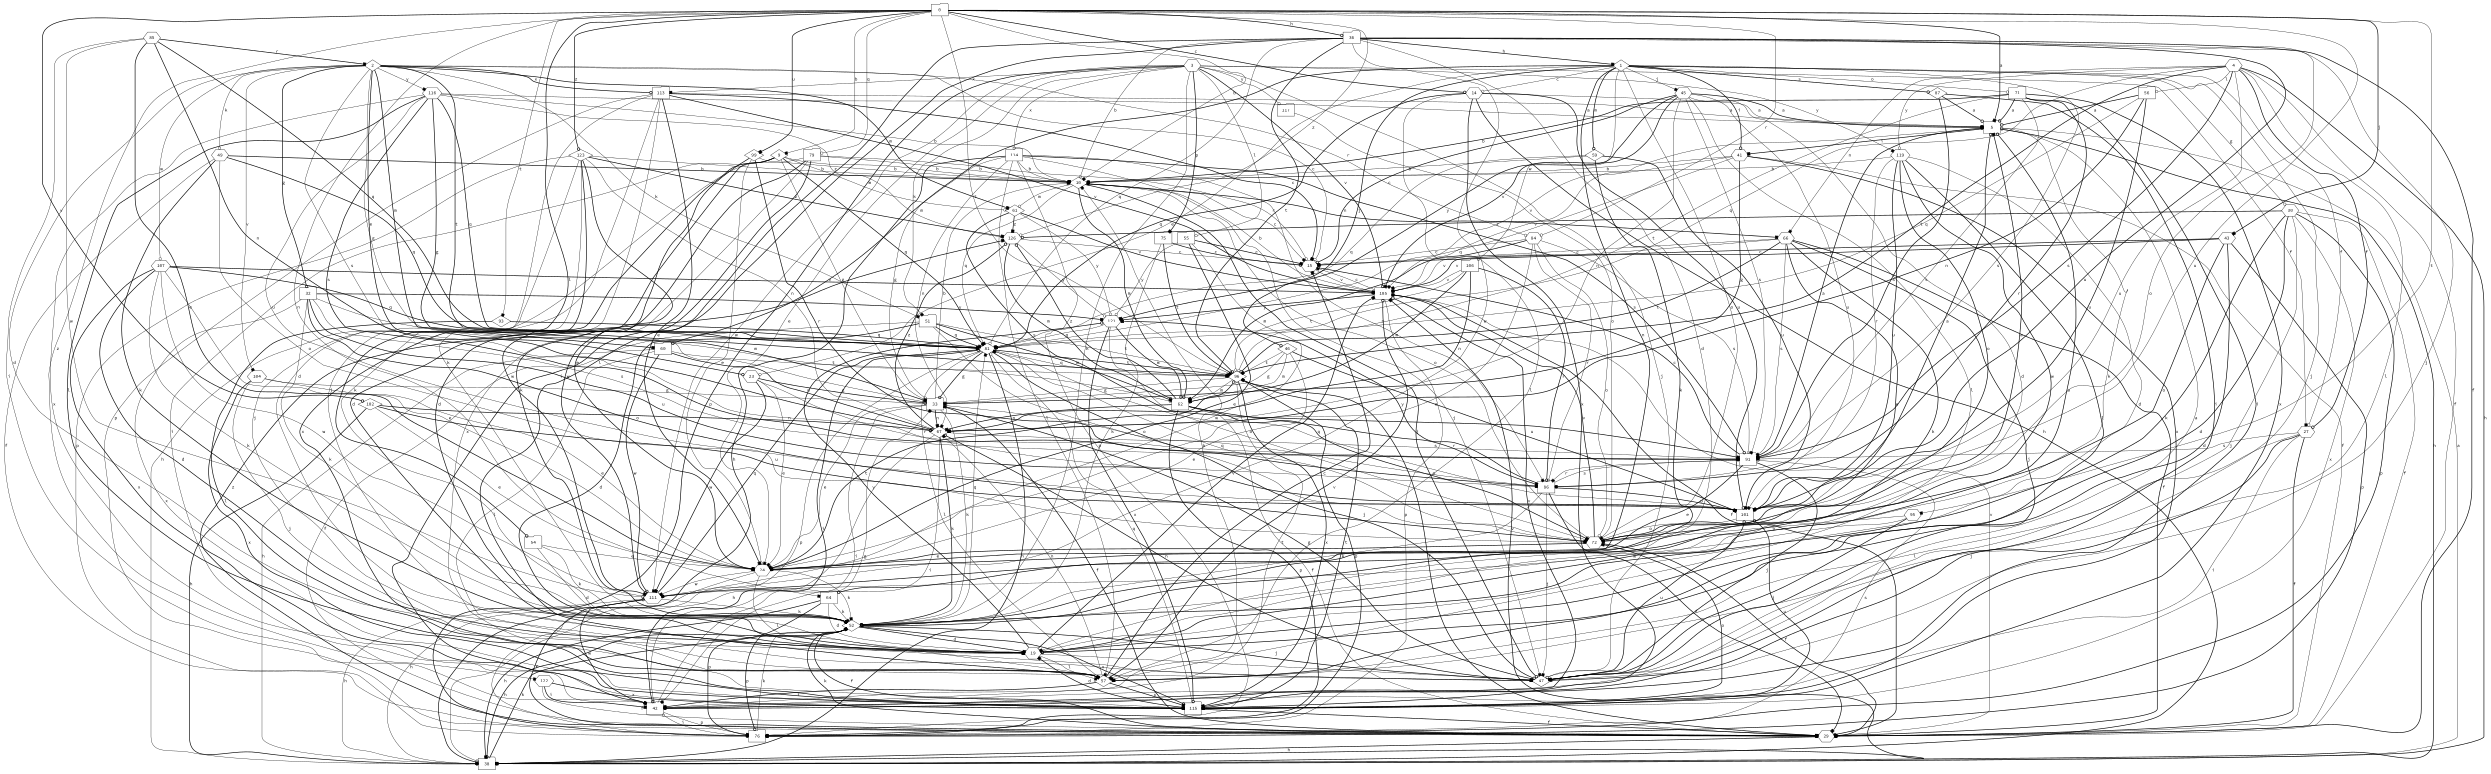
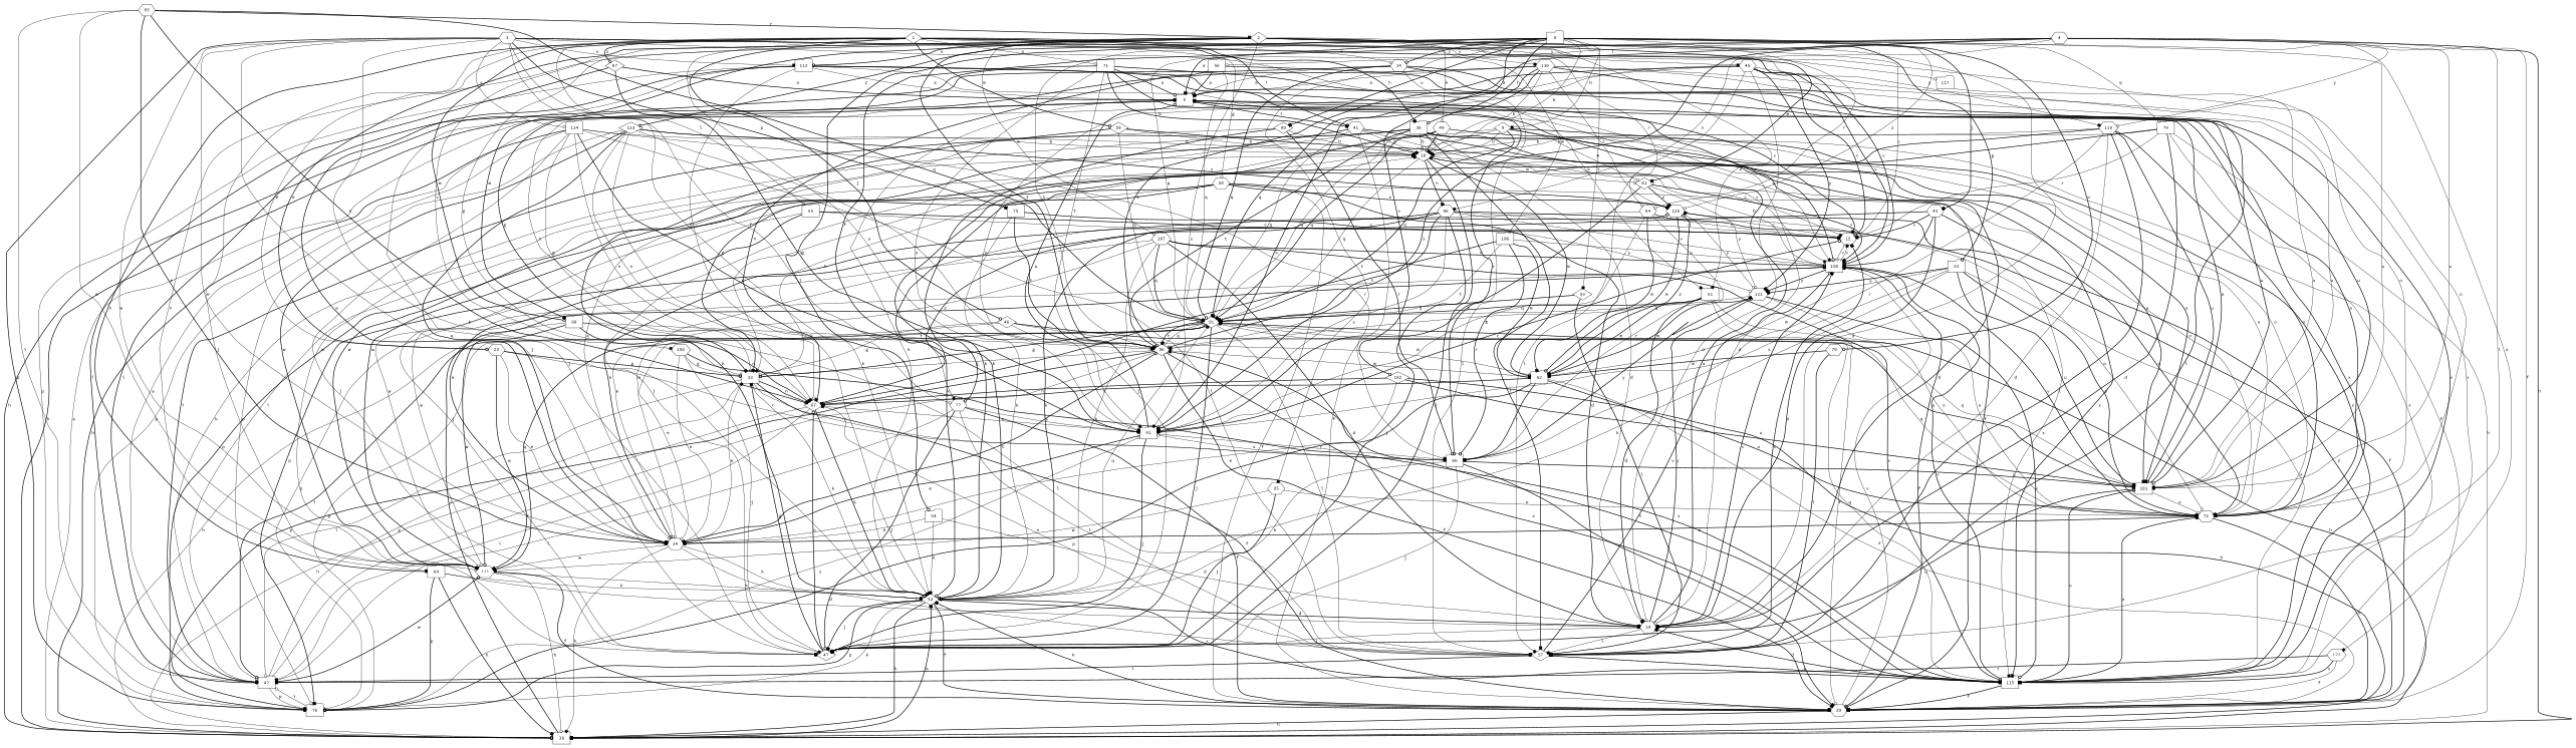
  strict digraph {
    fontname="Source Code Pro"
    node [fontname="Source Code Pro" shape=hexagon]
    edge [arrowhead=odot fontname="Source Code Pro" style=solid]
    0 [shape=folder]
    5 [shape=folder]
    9 [shape=diamond]
    10 [shape=diamond]
    14
    36 [shape=folder]
    43
    54 [shape=folder]
    64 [shape=folder]
+   70
    79 [shape=folder]
    84
    93 [shape=diamond]
    95
    96 [shape=diamond]
    99 [shape=diamond]
    101 [shape=folder]
    102 [shape=diamond]
    122
    123 [shape=diamond]
    126
    41
    52 [shape=diamond]
    105 [shape=folder]
    38 [shape=folder]
    19
    33 [shape=folder]
    61 [shape=diamond]
    81 [shape=diamond]
    42 [shape=folder]
    115 [shape=folder]
    47 [shape=diamond]
    72
    15
    66
    62 [shape=folder]
    57 [shape=diamond]
    111
    29
    76 [shape=folder]
    24
    91 [shape=folder]
    86 [shape=folder]
    67 [shape=diamond]
    121
    1 [shape=diamond]
    23
    27
    30
    45
    46 [shape=diamond]
    59 [shape=diamond]
    60 [shape=folder]
    71 [shape=folder]
    87 [shape=diamond]
    106 [shape=folder]
    2 [shape=diamond]
    32 [shape=folder]
    49
    51 [shape=folder]
    104
    107
    113 [shape=folder]
    116
    85
    3
    55 [shape=folder]
    75 [shape=folder]
    114 [shape=folder]
    117 [shape=folder]
    119
    4
    56 [shape=folder]
    0 -> 5 [arrowhead=box label=a style=bold]
    0 -> 9 [arrowhead=box label=b]
    0 -> 10 [arrowhead=box label=b]
    0 -> 14 [label=c style=bold]
    0 -> 36 [label=h style=bold]
    0 -> 43 [arrowhead=box label=j style=bold]
    0 -> 54 [label=l style=bold]
    0 -> 64 [arrowhead=box label=n]
+   0 -> 70 [label=o style=bold]
    0 -> 79 [label=q]
    0 -> 84 [label=r]
    0 -> 93 [arrowhead=box label=t]
    0 -> 95 [arrowhead=box label=t]
    0 -> 96 [arrowhead=box label=t]
    0 -> 99 [arrowhead=box label=u style=bold]
    0 -> 101 [label=u]
    0 -> 102 [label=v style=bold]
    0 -> 122 [arrowhead=box label=z]
    0 -> 123 [label=z style=bold]
    0 -> 126 [label=z]
    5 -> 41 [arrowhead=box label=i style=bold]
    5 -> 52 [label=k]
    5 -> 105 [arrowhead=box label=v]
    5 -> 38 [label=h style=bold]
    9 -> 10 [label=b]
    9 -> 19 [arrowhead=box label=d style=bold]
    9 -> 33 [arrowhead=box label=g]
    9 -> 61 [label=m]
    9 -> 81 [arrowhead=box label=q style=bold]
    9 -> 42 [label=i]
    9 -> 115 [label=x style=bold]
    10 -> 61 [label=m]
    10 -> 81 [arrowhead=box label=q]
    10 -> 47 [label=j style=bold]
    10 -> 72 [label=o]
    10 -> 15 [arrowhead=box label=c]
    10 -> 66 [arrowhead=box label=n style=bold]
    10 -> 62 [label=m style=bold]
    14 -> 5 [arrowhead=box label=a]
    14 -> 101 [label=u style=bold]
    14 -> 38 [label=h style=bold]
    14 -> 81 [label=q style=bold]
    14 -> 115 [label=x style=bold]
    14 -> 57 [arrowhead=box label=l]
    36 -> 10 [label=b]
    36 -> 96 [label=t style=bold]
    36 -> 101 [arrowhead=box label=u style=bold]
    36 -> 19 [arrowhead=box label=d]
    36 -> 81 [label=q]
    36 -> 42 [arrowhead=box label=i style=bold]
    36 -> 47 [label=j]
    36 -> 72 [arrowhead=box label=o]
    36 -> 57 [arrowhead=box label=l style=bold]
    36 -> 111 [label=w]
    36 -> 29 [label=f style=bold]
    43 -> 105 [arrowhead=box label=v style=bold]
    43 -> 19 [label=d style=bold]
    43 -> 72 [arrowhead=box label=o style=bold]
    43 -> 15 [arrowhead=box label=c style=bold]
    43 -> 76 [arrowhead=box label=p style=bold]
    54 -> 52 [arrowhead=box label=k]
    54 -> 19 [arrowhead=box label=d]
    54 -> 24 [arrowhead=box label=e]
    64 -> 52 [arrowhead=box label=k]
    64 -> 38 [arrowhead=box label=h style=bold]
    64 -> 19 [arrowhead=box label=d]
    64 -> 76 [label=p style=bold]
+   70 -> 62 [arrowhead=box label=m style=bold]
+   70 -> 57 [arrowhead=box label=l style=bold]
    79 -> 10 [arrowhead=box label=b]
    79 -> 38 [label=h]
    79 -> 19 [arrowhead=box label=d style=bold]
    79 -> 115 [label=x]
    79 -> 15 [label=r]
    79 -> 111 [label=w style=bold]
    84 -> 72 [label=o]
    84 -> 15 [arrowhead=box label=c]
    84 -> 62 [arrowhead=box label=m style=bold]
    84 -> 24 [label=e]
    84 -> 91 [label=s]
    84 -> 86 [label=r]
    93 -> 81 [label=q style=bold]
    93 -> 57 [label=l style=bold]
    95 -> 47 [arrowhead=box label=j style=bold]
    95 -> 72 [label=o]
    95 -> 111 [arrowhead=box label=w]
    96 -> 33 [label=g]
    96 -> 81 [label=q]
    96 -> 115 [arrowhead=box label=x style=bold]
    96 -> 62 [arrowhead=box label=m]
    96 -> 29 [arrowhead=box label=f style=bold]
    96 -> 76 [arrowhead=box label=p style=bold]
    99 -> 10 [arrowhead=box label=b]
    99 -> 52 [label=k style=bold]
    99 -> 24 [label=e]
    99 -> 86 [label=r style=bold]
    101 -> 5 [label=a style=bold]
    101 -> 81 [arrowhead=box label=q]
    101 -> 72 [label=o]
    102 -> 101 [label=u style=bold]
    102 -> 38 [label=h style=bold]
    102 -> 24 [label=e]
    102 -> 67 [label=n style=bold]
    122 -> 42 [arrowhead=box label=i style=bold]
    122 -> 115 [arrowhead=box label=x style=bold]
    122 -> 29 [arrowhead=box label=f]
    123 -> 10 [label=b]
    123 -> 126 [arrowhead=box label=z style=bold]
    123 -> 52 [arrowhead=box label=k]
    123 -> 47 [label=j]
    123 -> 111 [arrowhead=box label=w style=bold]
    123 -> 76 [label=p]
    123 -> 24 [arrowhead=box label=e style=bold]
    123 -> 67 [label=n]
    126 -> 15 [label=c]
    126 -> 62 [label=m style=bold]
    126 -> 121 [label=y]
    41 -> 10 [arrowhead=box label=b]
    41 -> 105 [arrowhead=box label=v]
    41 -> 33 [arrowhead=box label=g style=bold]
    41 -> 81 [arrowhead=box label=q]
    41 -> 115 [arrowhead=box label=x style=bold]
    41 -> 29 [arrowhead=box label=f]
    52 -> 38 [label=h style=bold]
    52 -> 19 [arrowhead=box label=d style=bold]
    52 -> 81 [arrowhead=box label=q]
    52 -> 115 [label=x style=bold]
    52 -> 47 [arrowhead=box label=j style=bold]
    52 -> 29 [label=f style=bold]
    52 -> 76 [label=p style=bold]
    105 -> 10 [arrowhead=box label=b]
    105 -> 15 [arrowhead=box label=c]
    105 -> 29 [label=f style=bold]
    105 -> 76 [label=p]
    105 -> 121 [arrowhead=box label=y style=bold]
    38 -> 5 [label=a]
    38 -> 52 [arrowhead=box label=k style=bold]
    38 -> 105 [arrowhead=box label=v style=bold]
    19 -> 5 [label=a style=bold]
    19 -> 105 [arrowhead=box label=v style=bold]
    19 -> 47 [arrowhead=box label=j]
    19 -> 57 [arrowhead=box label=l]
    19 -> 121 [label=y style=bold]
    33 -> 10 [arrowhead=box label=b]
    33 -> 52 [label=k]
    33 -> 42 [label=i]
    33 -> 29 [label=f style=bold]
    33 -> 24 [arrowhead=box label=e]
    33 -> 86 [label=r]
    33 -> 67 [arrowhead=box label=n style=bold]
    61 -> 126 [arrowhead=box label=z style=bold]
    61 -> 105 [arrowhead=box label=v style=bold]
    61 -> 91 [arrowhead=box label=s style=bold]
    61 -> 121 [label=y]
    81 -> 96 [arrowhead=box label=t style=bold]
    81 -> 38 [arrowhead=box label=h style=bold]
    81 -> 33 [label=g style=bold]
    81 -> 42 [label=i style=bold]
    81 -> 47 [label=j style=bold]
    81 -> 57 [label=l]
    81 -> 76 [label=p]
    42 -> 5 [label=a]
    42 -> 10 [arrowhead=box label=b]
    42 -> 96 [label=t]
    42 -> 33 [arrowhead=box label=g]
    42 -> 111 [label=w style=bold]
    42 -> 76 [arrowhead=box label=p]
    115 -> 96 [arrowhead=box label=t style=bold]
    115 -> 101 [label=u style=bold]
    115 -> 105 [label=v style=bold]
    115 -> 19 [arrowhead=box label=d style=bold]
    115 -> 81 [label=q]
    115 -> 72 [arrowhead=box label=o style=bold]
    115 -> 29 [arrowhead=box label=f style=bold]
    47 -> 101 [label=u style=bold]
    47 -> 33 [arrowhead=box label=g style=bold]
    47 -> 67 [label=n style=bold]
    72 -> 5 [arrowhead=box label=a style=bold]
    72 -> 105 [label=v style=bold]
    72 -> 81 [arrowhead=box label=q]
    72 -> 29 [label=f style=bold]
    72 -> 24 [label=e style=bold]
    15 -> 105 [label=v]
    66 -> 96 [label=t style=bold]
    66 -> 52 [label=k style=bold]
    66 -> 105 [label=v]
    66 -> 47 [label=j style=bold]
    66 -> 15 [label=c]
    66 -> 29 [arrowhead=box label=f style=bold]
    66 -> 24 [label=e style=bold]
    66 -> 91 [arrowhead=box label=s]
    62 -> 126 [label=z style=bold]
    62 -> 72 [arrowhead=box label=o style=bold]
    62 -> 29 [arrowhead=box label=f]
    62 -> 76 [label=p style=bold]
    62 -> 86 [arrowhead=box label=r style=bold]
    62 -> 67 [arrowhead=box label=n style=bold]
    57 -> 105 [label=v style=bold]
    57 -> 42 [arrowhead=box label=i style=bold]
    57 -> 115 [arrowhead=box label=x style=bold]
    57 -> 15 [arrowhead=box label=c style=bold]
    57 -> 67 [arrowhead=box label=n]
    111 -> 52 [label=k]
    111 -> 38 [label=h]
    111 -> 81 [label=q style=bold]
    111 -> 29 [arrowhead=box label=f style=bold]
    29 -> 126 [arrowhead=box label=z style=bold]
    29 -> 52 [arrowhead=box label=k style=bold]
    29 -> 105 [arrowhead=box label=v]
    29 -> 38 [label=h style=bold]
    76 -> 52 [label=k]
    76 -> 42 [label=i]
    76 -> 91 [label=s]
    24 -> 96 [label=t style=bold]
    24 -> 52 [arrowhead=box label=k]
    24 -> 38 [arrowhead=box label=h]
    24 -> 57 [label=l]
    24 -> 111 [arrowhead=box label=w]
    91 -> 5 [label=a style=bold]
    91 -> 47 [arrowhead=box label=j style=bold]
    91 -> 15 [label=c style=bold]
    91 -> 24 [arrowhead=box label=e style=bold]
    91 -> 86 [arrowhead=box label=r]
    86 -> 101 [arrowhead=box label=u style=bold]
    86 -> 52 [label=k]
    86 -> 47 [arrowhead=box label=j]
    86 -> 29 [arrowhead=box label=f style=bold]
    86 -> 91 [label=s]
    86 -> 121 [arrowhead=box label=y style=bold]
    67 -> 126 [label=z style=bold]
    67 -> 52 [label=k style=bold]
    67 -> 38 [label=h]
    67 -> 42 [arrowhead=box label=i]
    67 -> 91 [arrowhead=box label=s]
    121 -> 81 [arrowhead=box label=q]
    121 -> 115 [label=x style=bold]
    121 -> 72 [arrowhead=box label=o]
    121 -> 62 [label=m style=bold]
    1 -> 14 [label=c]
-   36 -> 1 [arrowhead=box label=h style=bold]
+   1 -> 36 [arrowhead=box label=h style=bold]
    1 -> 64 [label=n style=bold]
    1 -> 41 [label=i style=bold]
    1 -> 47 [label=j]
    1 -> 72 [arrowhead=box label=o]
    1 -> 91 [arrowhead=box label=s]
    1 -> 23 [label=e]
    1 -> 27 [label=f]
    1 -> 30 [label=g]
    1 -> 45 [arrowhead=box label=j]
    1 -> 46 [label=j style=bold]
    1 -> 59 [label=m style=bold]
    1 -> 60 [label=m style=bold]
    1 -> 71 [label=o]
    1 -> 87 [label=s style=bold]
    1 -> 106 [label=w]
    23 -> 33 [label=g style=bold]
    23 -> 111 [arrowhead=box label=w style=bold]
    23 -> 24 [arrowhead=box label=e]
    23 -> 86 [arrowhead=box label=r]
    27 -> 42 [arrowhead=box label=i]
    27 -> 47 [label=j style=bold]
    27 -> 57 [arrowhead=box label=l]
    27 -> 29 [arrowhead=box label=f style=bold]
    27 -> 91 [arrowhead=box label=s]
    30 -> 126 [label=z style=bold]
    30 -> 52 [label=k style=bold]
    30 -> 19 [label=d style=bold]
    30 -> 115 [arrowhead=box label=x]
    30 -> 47 [arrowhead=box label=j]
    30 -> 29 [label=f]
    30 -> 76 [label=p style=bold]
    45 -> 5 [arrowhead=box label=a style=bold]
    45 -> 101 [arrowhead=box label=u]
    45 -> 105 [arrowhead=box label=v style=bold]
    45 -> 19 [label=d]
    45 -> 15 [label=c style=bold]
    45 -> 57 [arrowhead=box label=l]
    45 -> 91 [arrowhead=box label=s]
    45 -> 67 [arrowhead=box label=n]
    45 -> 121 [arrowhead=box label=y style=bold]
    46 -> 96 [arrowhead=box label=t]
    46 -> 101 [arrowhead=box label=u style=bold]
    46 -> 33 [label=g]
    46 -> 62 [label=m]
    46 -> 24 [label=e]
    59 -> 10 [arrowhead=box label=b]
    59 -> 101 [arrowhead=box label=u style=bold]
    59 -> 52 [label=k style=bold]
    59 -> 81 [arrowhead=box label=q]
    60 -> 96 [arrowhead=box label=t]
    60 -> 38 [label=h]
    60 -> 57 [label=l]
    60 -> 111 [label=w style=bold]
    60 -> 67 [label=n style=bold]
    71 -> 5 [label=a style=bold]
    71 -> 10 [label=b style=bold]
    71 -> 96 [label=t]
    71 -> 42 [label=i style=bold]
    71 -> 115 [arrowhead=box label=x style=bold]
    71 -> 91 [arrowhead=box label=s]
    71 -> 86 [label=r style=bold]
    87 -> 5 [label=a style=bold]
    87 -> 42 [label=i style=bold]
    87 -> 91 [label=s style=bold]
    106 -> 96 [label=t]
    106 -> 105 [label=v]
    106 -> 62 [arrowhead=box label=m style=bold]
    106 -> 86 [label=r style=bold]
    106 -> 67 [arrowhead=box label=n style=bold]
    2 -> 84 [label=r]
    2 -> 96 [arrowhead=box label=t style=bold]
    2 -> 19 [label=d]
    2 -> 33 [label=g]
    2 -> 61 [arrowhead=box label=m style=bold]
    2 -> 15 [label=c]
    2 -> 91 [arrowhead=box label=s]
    2 -> 23 [label=e style=bold]
    2 -> 60 [arrowhead=box label=m style=bold]
    2 -> 32 [label=g style=bold]
    2 -> 49 [label=k]
    2 -> 51 [arrowhead=box label=k]
    2 -> 104 [arrowhead=box label=v]
    2 -> 107 [label=w]
    2 -> 113 [label=x style=bold]
    2 -> 116 [arrowhead=box label=y]
    32 -> 101 [arrowhead=box label=u style=bold]
    32 -> 52 [label=k]
    32 -> 115 [arrowhead=box label=x]
    32 -> 72 [label=o style=bold]
    32 -> 62 [label=m]
    32 -> 91 [arrowhead=box label=s]
    32 -> 121 [arrowhead=box label=y style=bold]
    49 -> 10 [label=b style=bold]
    49 -> 52 [label=k style=bold]
    49 -> 81 [arrowhead=box label=q style=bold]
    49 -> 72 [arrowhead=box label=o]
    49 -> 29 [arrowhead=box label=f]
    51 -> 96 [arrowhead=box label=t]
    51 -> 19 [arrowhead=box label=d style=bold]
    51 -> 81 [arrowhead=box label=q style=bold]
    51 -> 72 [arrowhead=box label=o]
    51 -> 62 [arrowhead=box label=m style=bold]
    51 -> 29 [label=f]
    104 -> 33 [label=g]
    104 -> 115 [arrowhead=box label=x style=bold]
    104 -> 47 [arrowhead=box label=j]
    104 -> 24 [arrowhead=box label=e]
    107 -> 52 [label=k]
    107 -> 105 [label=v style=bold]
    107 -> 19 [arrowhead=box label=d style=bold]
    107 -> 81 [label=q style=bold]
    107 -> 115 [label=x style=bold]
    107 -> 111 [label=w]
    107 -> 24 [label=e]
    113 -> 5 [arrowhead=box label=a]
    113 -> 52 [arrowhead=box label=k]
    113 -> 105 [label=v style=bold]
    113 -> 19 [label=d]
    113 -> 47 [label=j]
    113 -> 15 [arrowhead=box label=c style=bold]
    113 -> 76 [arrowhead=box label=p]
    113 -> 24 [arrowhead=box label=e style=bold]
    116 -> 5 [label=a]
    116 -> 10 [arrowhead=box label=b]
    116 -> 101 [label=u]
    116 -> 126 [label=z]
    116 -> 33 [arrowhead=box label=g style=bold]
    116 -> 81 [arrowhead=box label=q style=bold]
    116 -> 115 [label=x]
    116 -> 57 [arrowhead=box label=l style=bold]
    116 -> 91 [label=s style=bold]
    85 -> 81 [label=q style=bold]
    85 -> 42 [arrowhead=box label=i]
    85 -> 111 [label=w]
    85 -> 24 [arrowhead=box label=e style=bold]
    85 -> 67 [label=n style=bold]
    85 -> 2 [arrowhead=box label=r style=bold]
    3 -> 52 [label=k]
    3 -> 105 [label=v style=bold]
    3 -> 47 [label=j]
    3 -> 111 [arrowhead=box label=w]
    3 -> 76 [label=p style=bold]
    3 -> 24 [arrowhead=box label=e]
    3 -> 27 [arrowhead=box label=f]
    3 -> 51 [arrowhead=box label=k]
    3 -> 113 [arrowhead=box label=x]
    3 -> 55 [label=l]
    3 -> 75 [arrowhead=box label=p style=bold]
    3 -> 114 [label=x]
    3 -> 117 [label=y]
    3 -> 119 [arrowhead=box label=y]
    55 -> 15 [arrowhead=box label=c style=bold]
    55 -> 111 [label=w]
    55 -> 24 [label=e style=bold]
    55 -> 121 [label=y]
    75 -> 96 [label=t style=bold]
    75 -> 52 [label=k]
    75 -> 15 [label=c style=bold]
    114 -> 10 [arrowhead=box label=b]
    114 -> 38 [label=h style=bold]
    114 -> 33 [label=g]
    114 -> 47 [arrowhead=box label=j]
    114 -> 57 [arrowhead=box label=l]
    114 -> 76 [label=p]
    114 -> 91 [label=s style=bold]
    114 -> 86 [arrowhead=box label=r]
    114 -> 67 [arrowhead=box label=n]
    117 -> 72 [label=o]
    119 -> 10 [arrowhead=box label=b]
    119 -> 101 [label=u style=bold]
    119 -> 19 [label=d]
    119 -> 72 [label=o style=bold]
    119 -> 57 [arrowhead=box label=l style=bold]
    119 -> 111 [label=w style=bold]
    119 -> 86 [arrowhead=box label=r]
    4 -> 96 [label=t style=bold]
    4 -> 101 [arrowhead=box label=u]
    4 -> 38 [arrowhead=box label=h style=bold]
    4 -> 81 [arrowhead=box label=q]
    4 -> 66 [arrowhead=box label=n]
    4 -> 57 [arrowhead=box label=l]
    4 -> 29 [arrowhead=box label=f]
    4 -> 91 [arrowhead=box label=s style=bold]
    4 -> 27 [label=f style=bold]
    4 -> 119 [label=y]
    4 -> 56 [label=l]
    56 -> 5 [label=a style=bold]
    56 -> 101 [label=u style=bold]
    56 -> 81 [arrowhead=box label=q]
    56 -> 67 [arrowhead=box label=n style=bold]
  }
